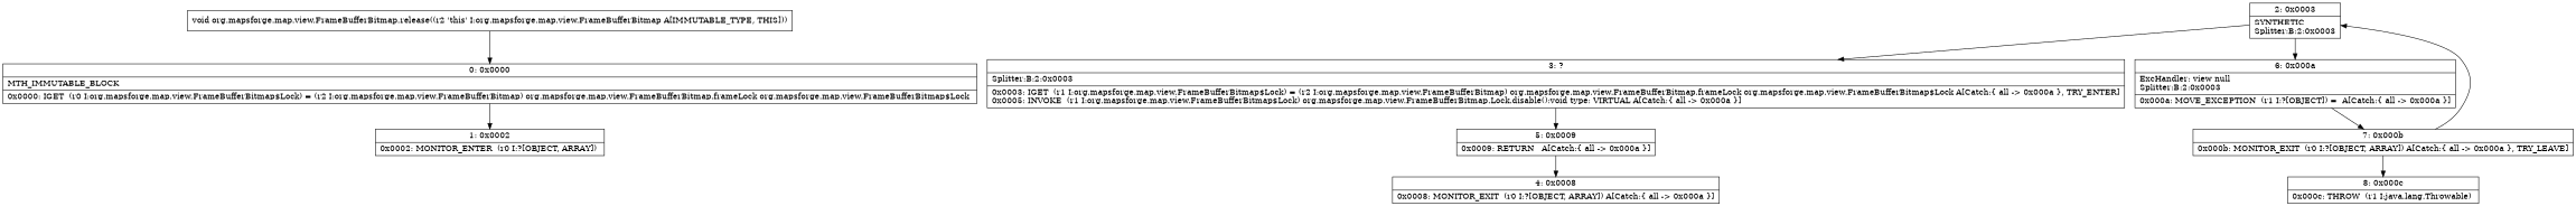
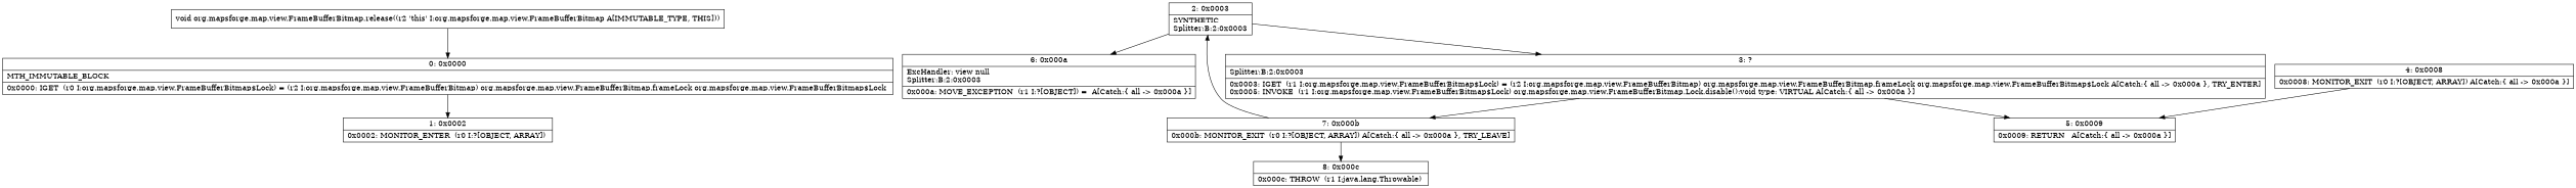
  digraph {
    node [shape=record]
    n1 [label="{0\:\ 0x0000|MTH_IMMUTABLE_BLOCK\l|0x0000: IGET  (r0 I:org.mapsforge.map.view.FrameBufferBitmap$Lock) = (r2 I:org.mapsforge.map.view.FrameBufferBitmap) org.mapsforge.map.view.FrameBufferBitmap.frameLock org.mapsforge.map.view.FrameBufferBitmap$Lock \l}"]
    n2 [label="{1\:\ 0x0002|0x0002: MONITOR_ENTER  (r0 I:?[OBJECT, ARRAY]) \l}"]
    n3 [label="{2\:\ 0x0003|SYNTHETIC\lSplitter:B:2:0x0003\l}"]
    n4 [label="{3\:\ ?|Splitter:B:2:0x0003\l|0x0003: IGET  (r1 I:org.mapsforge.map.view.FrameBufferBitmap$Lock) = (r2 I:org.mapsforge.map.view.FrameBufferBitmap) org.mapsforge.map.view.FrameBufferBitmap.frameLock org.mapsforge.map.view.FrameBufferBitmap$Lock A[Catch:\{ all \-\> 0x000a \}, TRY_ENTER]\l0x0005: INVOKE  (r1 I:org.mapsforge.map.view.FrameBufferBitmap$Lock) org.mapsforge.map.view.FrameBufferBitmap.Lock.disable():void type: VIRTUAL A[Catch:\{ all \-\> 0x000a \}]\l}"]
    n5 [label="{6\:\ 0x000a|ExcHandler: view null\lSplitter:B:2:0x0003\l|0x000a: MOVE_EXCEPTION  (r1 I:?[OBJECT]) =  A[Catch:\{ all \-\> 0x000a \}]\l}"]
    n6 [label="{5\:\ 0x0009|0x0009: RETURN   A[Catch:\{ all \-\> 0x000a \}]\l}"]
    n7 [label="{7\:\ 0x000b|0x000b: MONITOR_EXIT  (r0 I:?[OBJECT, ARRAY]) A[Catch:\{ all \-\> 0x000a \}, TRY_LEAVE]\l}"]
    n8 [label="{4\:\ 0x0008|0x0008: MONITOR_EXIT  (r0 I:?[OBJECT, ARRAY]) A[Catch:\{ all \-\> 0x000a \}]\l}"]
    n9 [label="{8\:\ 0x000c|0x000c: THROW  (r1 I:java.lang.Throwable) \l}"]
    n10 [label="{void org.mapsforge.map.view.FrameBufferBitmap.release((r2 'this' I:org.mapsforge.map.view.FrameBufferBitmap A[IMMUTABLE_TYPE, THIS])) }"]
    n1 -> n2
    n3 -> n4
    n3 -> n5
    n4 -> n6
-   n5 -> n7
+   n4 -> n7
    n7 -> n3
    n7 -> n9
-   n6 -> n8
+   n8 -> n6
    n10 -> n1
  }
